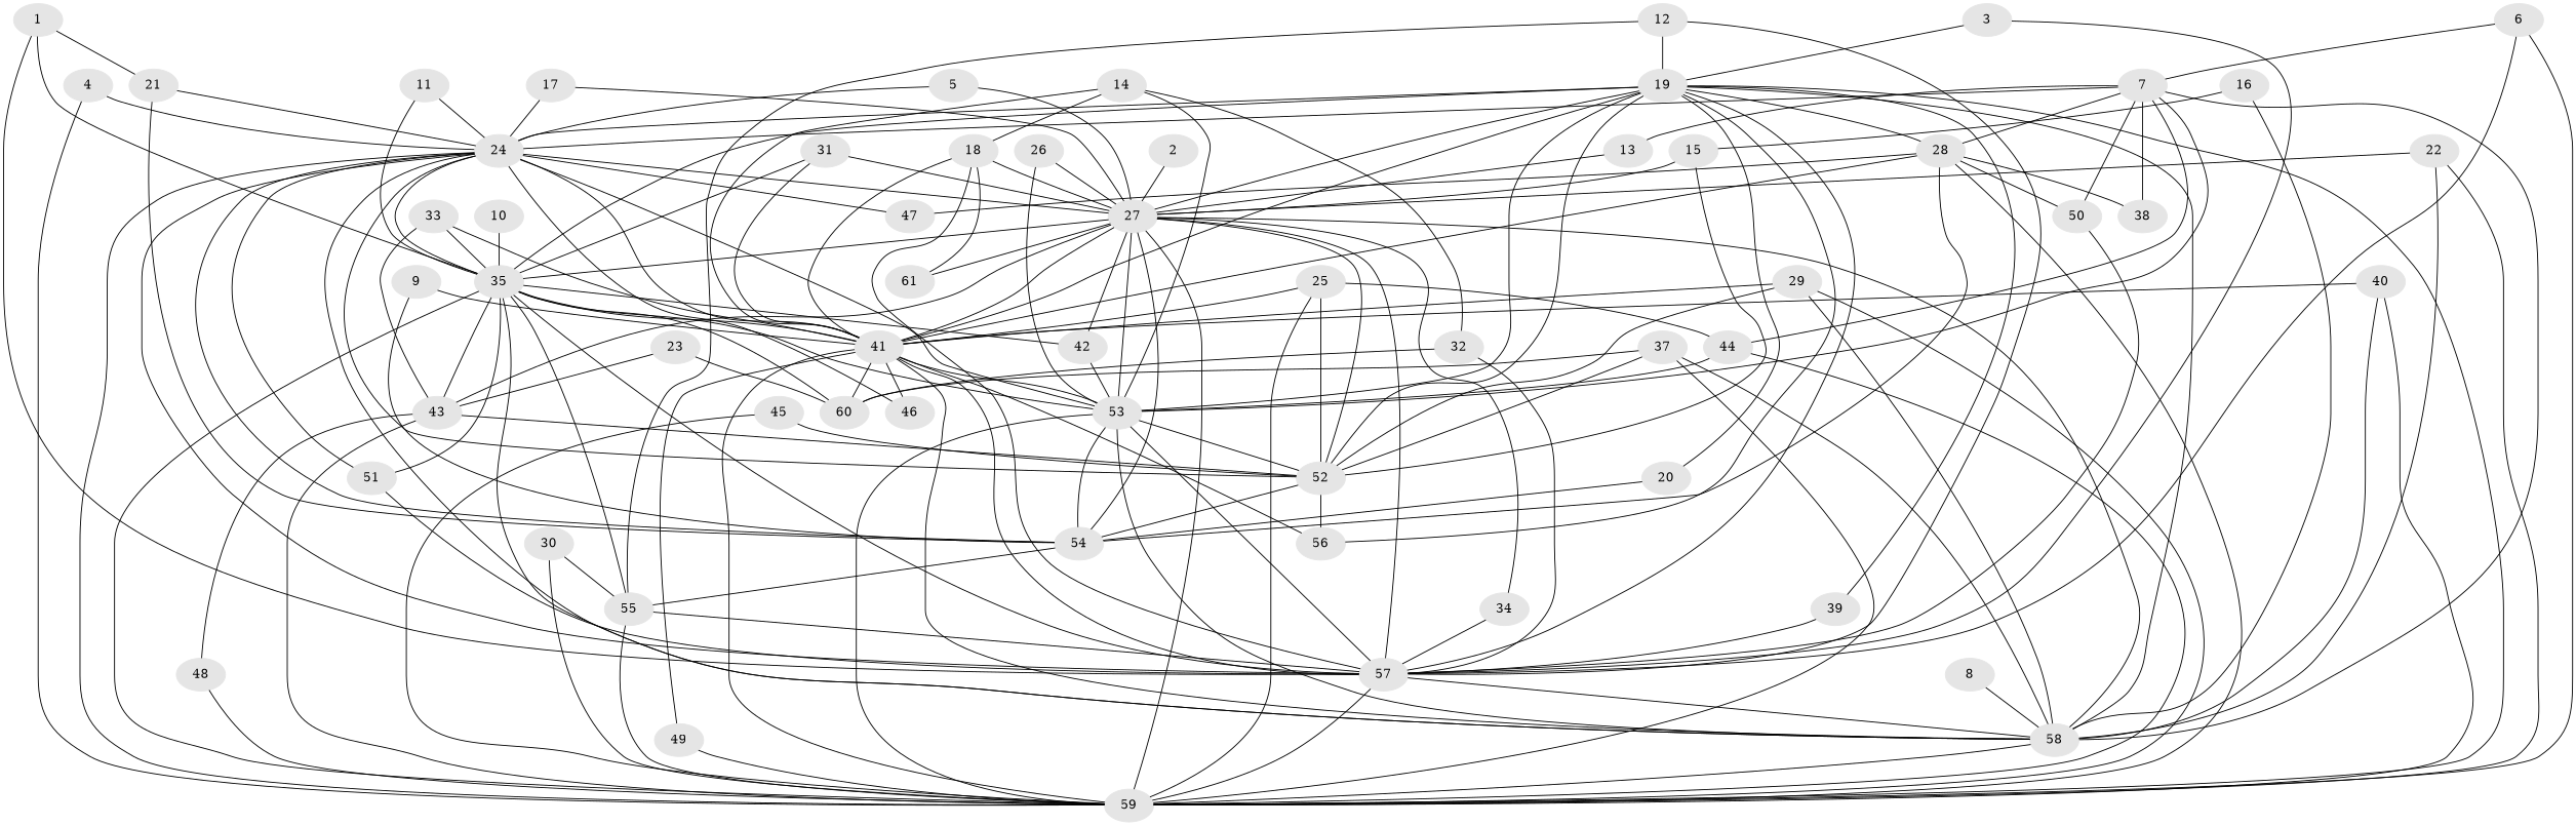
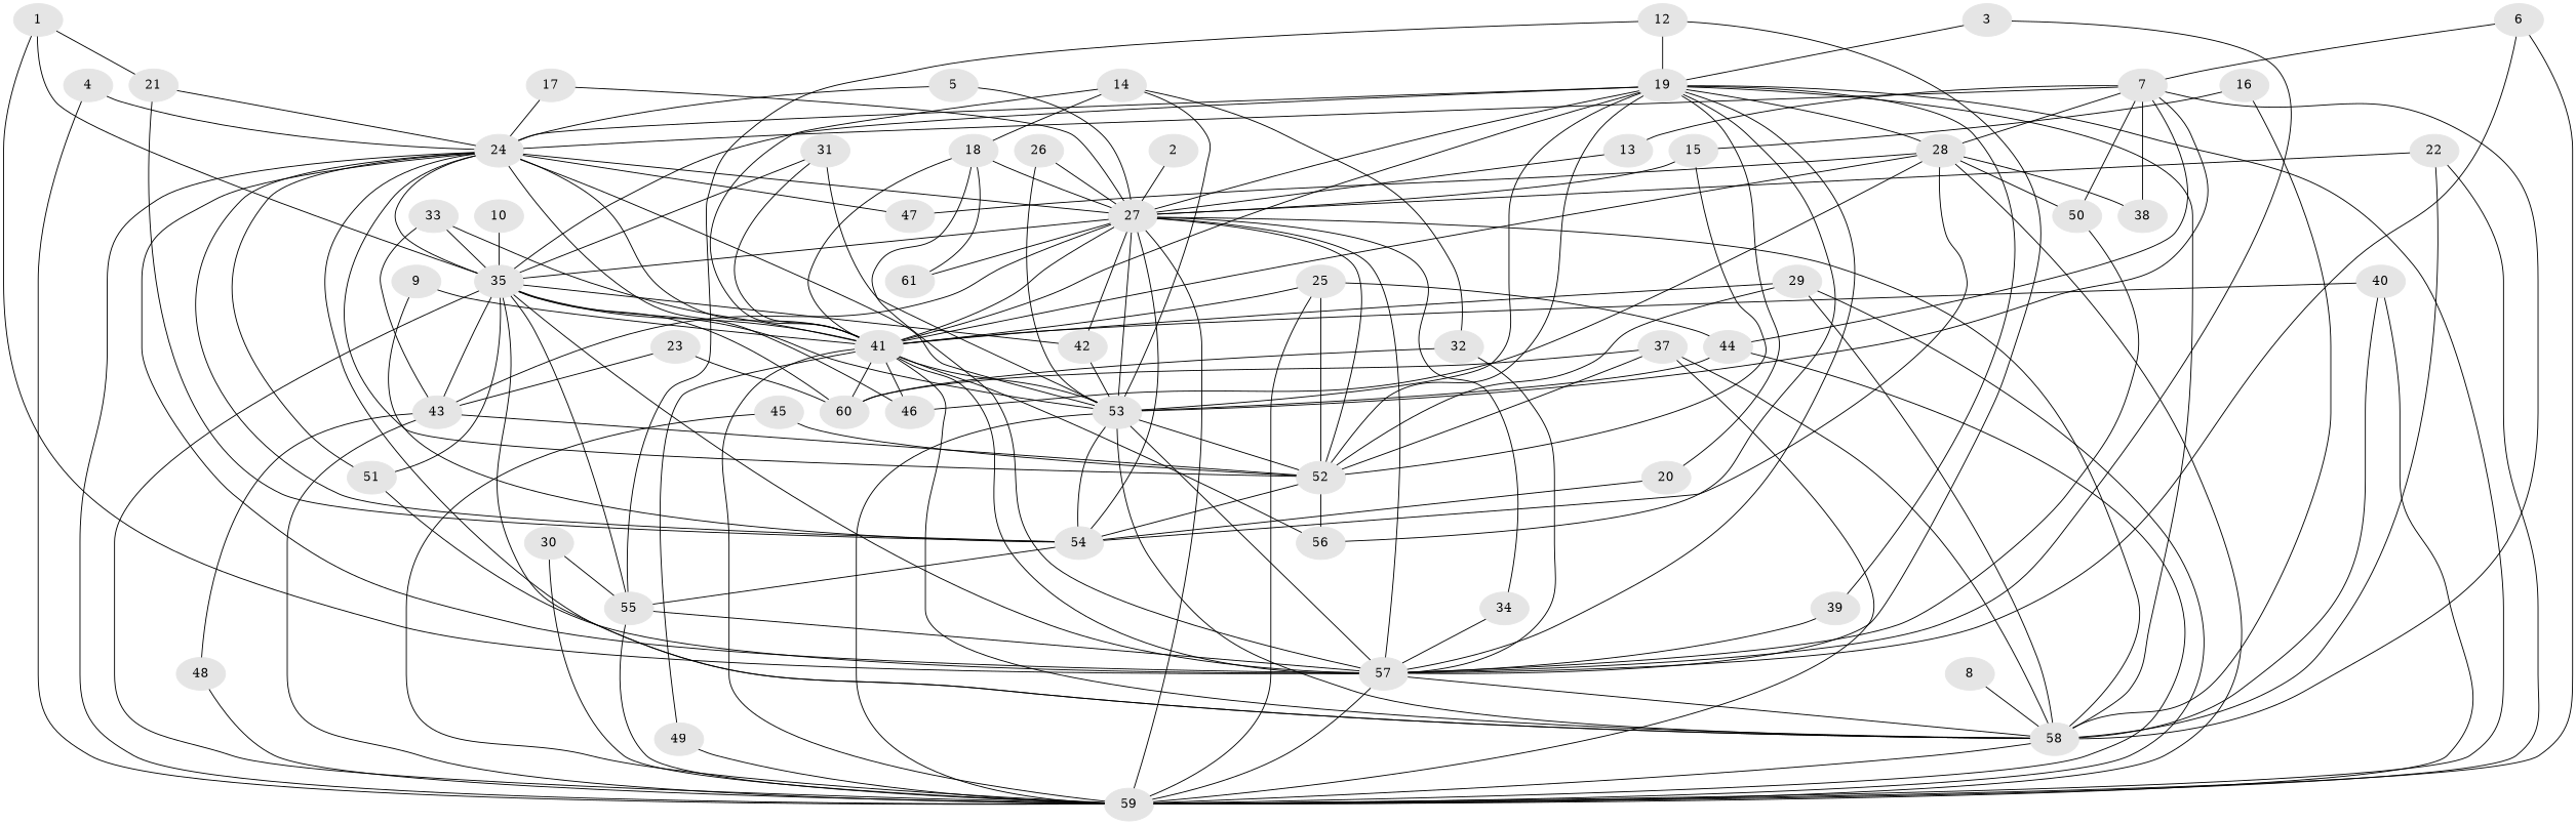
  graph {
    node [color=gray90 style=filled]
    edge [weight=1.0]
    1
    21
    35
    57
    24
    54
    59
    53
    58
    41
    55
    43
    60
    51
    42
    2
    27
    52
    61
    34
    3
    19
    28
    20
    39
    56
    4
    46
    47
    5
    6
    7
    13
    38
    44
    50
    8
    9
    49
    10
-   11
    12
    14
    18
    32
    15
    16
    17
    22
    23
    48
    25
    26
    29
    30
    31
    33
    37
    40
    45
    1 -- 21
    1 -- 35
    1 -- 57
    21 -- 24
    21 -- 54
    35 -- 57
    35 -- 59
    35 -- 53 [weight=2.0]
    35 -- 58
    35 -- 41
    35 -- 55
    35 -- 43
    35 -- 60
    35 -- 51
    35 -- 42
    57 -- 59
    57 -- 58
    24 -- 35
    24 -- 57
    24 -- 54 [weight=2.0]
    24 -- 59
    24 -- 53 [weight=2.0]
    24 -- 58
    24 -- 41
    24 -- 51
    24 -- 27 [weight=2.0]
    24 -- 52
    24 -- 46
    24 -- 47
    54 -- 55
    53 -- 57 [weight=3.0]
    53 -- 54
    53 -- 59 [weight=2.0]
    53 -- 58 [weight=2.0]
    53 -- 52
    58 -- 59
    41 -- 57
    41 -- 59
    41 -- 53 [weight=2.0]
    41 -- 58
    41 -- 60
    41 -- 56 [weight=2.0]
    41 -- 46
    41 -- 49
    55 -- 57
    55 -- 59
    43 -- 59
    43 -- 52
    43 -- 48
    51 -- 57 [weight=2.0]
    42 -- 53
    2 -- 27
    27 -- 35
    27 -- 57
    27 -- 54
    27 -- 59
    27 -- 53 [weight=4.0]
    27 -- 58
    27 -- 41
    27 -- 43
    27 -- 42
    27 -- 52
    27 -- 61 [weight=2.0]
    27 -- 34
    52 -- 54
    52 -- 56
    34 -- 57 [weight=2.0]
    3 -- 57
    3 -- 19
    19 -- 35
    19 -- 57
    19 -- 24 [weight=2.0]
    19 -- 59
    19 -- 53 [weight=3.0]
    19 -- 58 [weight=2.0]
    19 -- 41
    19 -- 27
    19 -- 52
    19 -- 28
    19 -- 20
    19 -- 39
    19 -- 56
    28 -- 54
    28 -- 59
    28 -- 41
+   28 -- 46
    28 -- 47
    28 -- 38
    28 -- 50
    20 -- 54
    39 -- 57
    4 -- 24
    4 -- 59
    5 -- 24
    5 -- 27
    6 -- 57 [weight=2.0]
    6 -- 59
    6 -- 7
    7 -- 24
    7 -- 53
    7 -- 58 [weight=2.0]
    7 -- 28 [weight=2.0]
    7 -- 13
    7 -- 38
    7 -- 44
    7 -- 50
    13 -- 27
    44 -- 59
    44 -- 53
    50 -- 57
    8 -- 58
    9 -- 54
    9 -- 41
    49 -- 59
    10 -- 35
-   11 -- 35
-   11 -- 24
    12 -- 57
    12 -- 55
    12 -- 19
    14 -- 53
    14 -- 41
    14 -- 18
    14 -- 32
    18 -- 57
    18 -- 41
    18 -- 27
    18 -- 61
    32 -- 57
    32 -- 60
    15 -- 27
    15 -- 52
    16 -- 58
    16 -- 15
    17 -- 24
    17 -- 27
    22 -- 59 [weight=2.0]
    22 -- 58
    22 -- 27
    23 -- 43
    23 -- 60
    48 -- 59
    25 -- 59
    25 -- 41
    25 -- 52
    25 -- 44
    26 -- 53
    26 -- 27
    29 -- 59
    29 -- 58
    29 -- 41
    29 -- 52
    30 -- 59
    30 -- 55
    31 -- 35
-   31 -- 27
+   31 -- 53
    31 -- 41
    33 -- 35
    33 -- 41
    33 -- 43
    37 -- 59
    37 -- 58
    37 -- 60
    37 -- 52
    40 -- 59
    40 -- 58
    40 -- 41
    45 -- 59
    45 -- 52
  }
